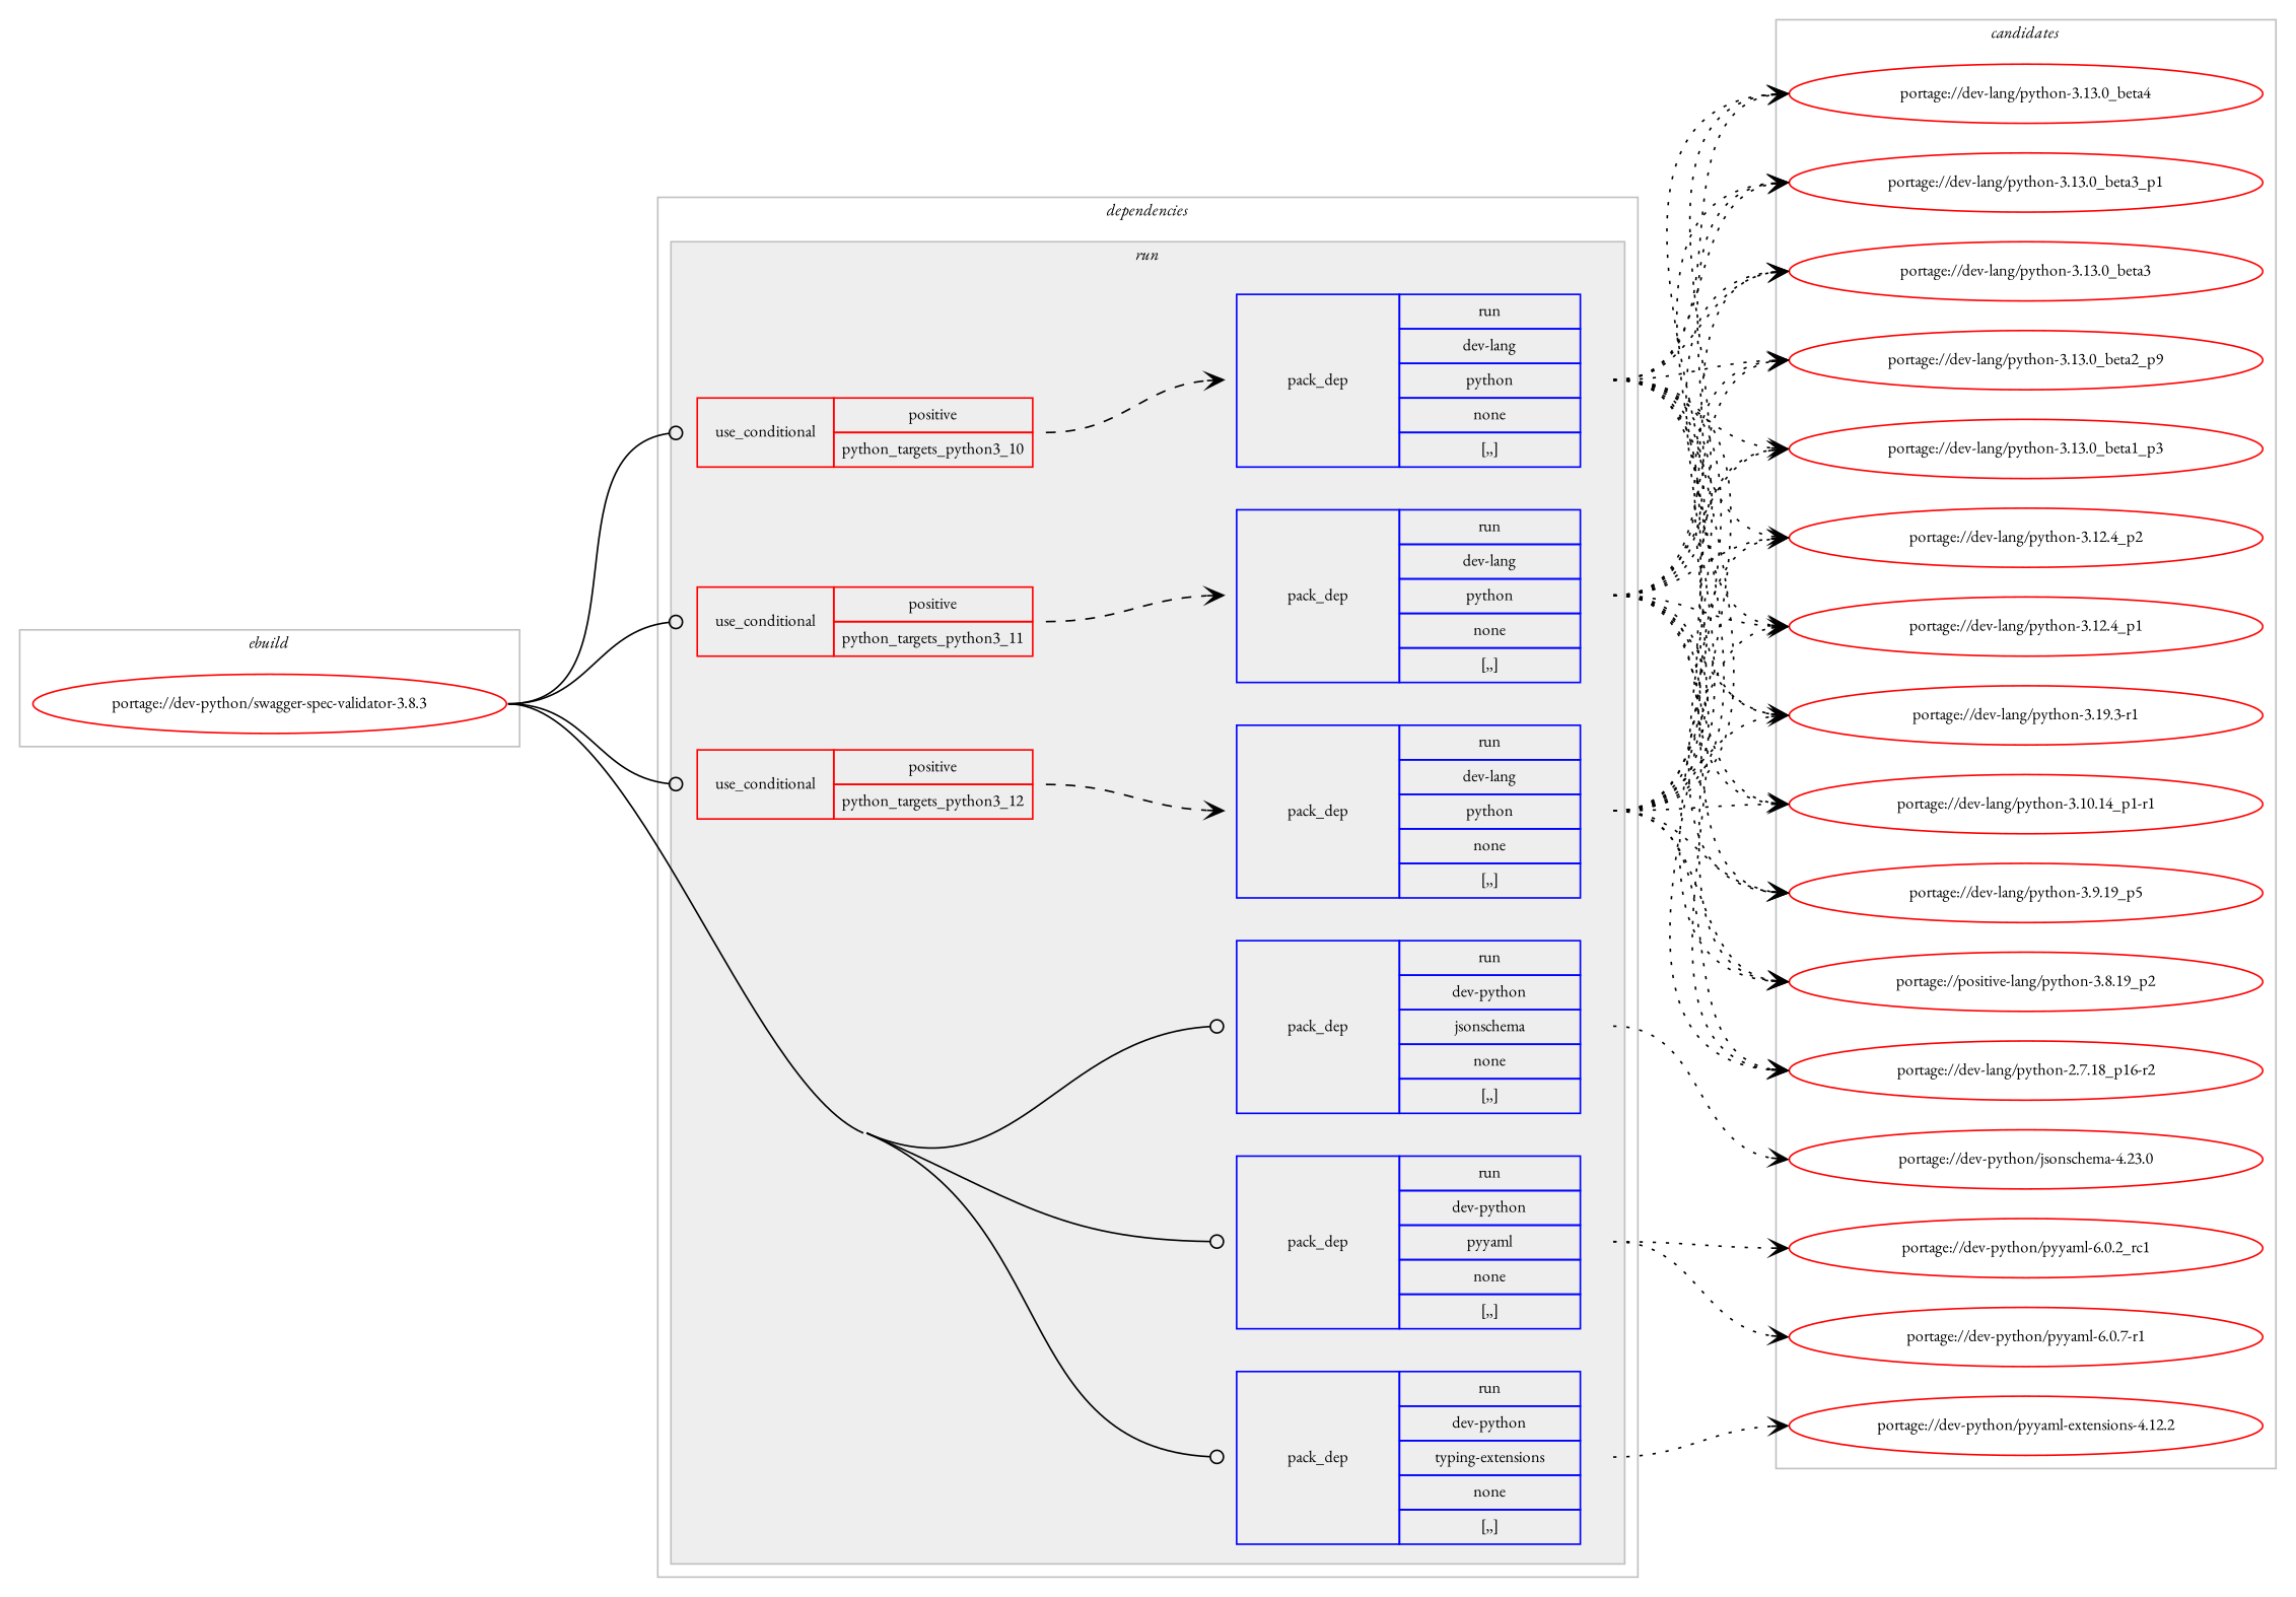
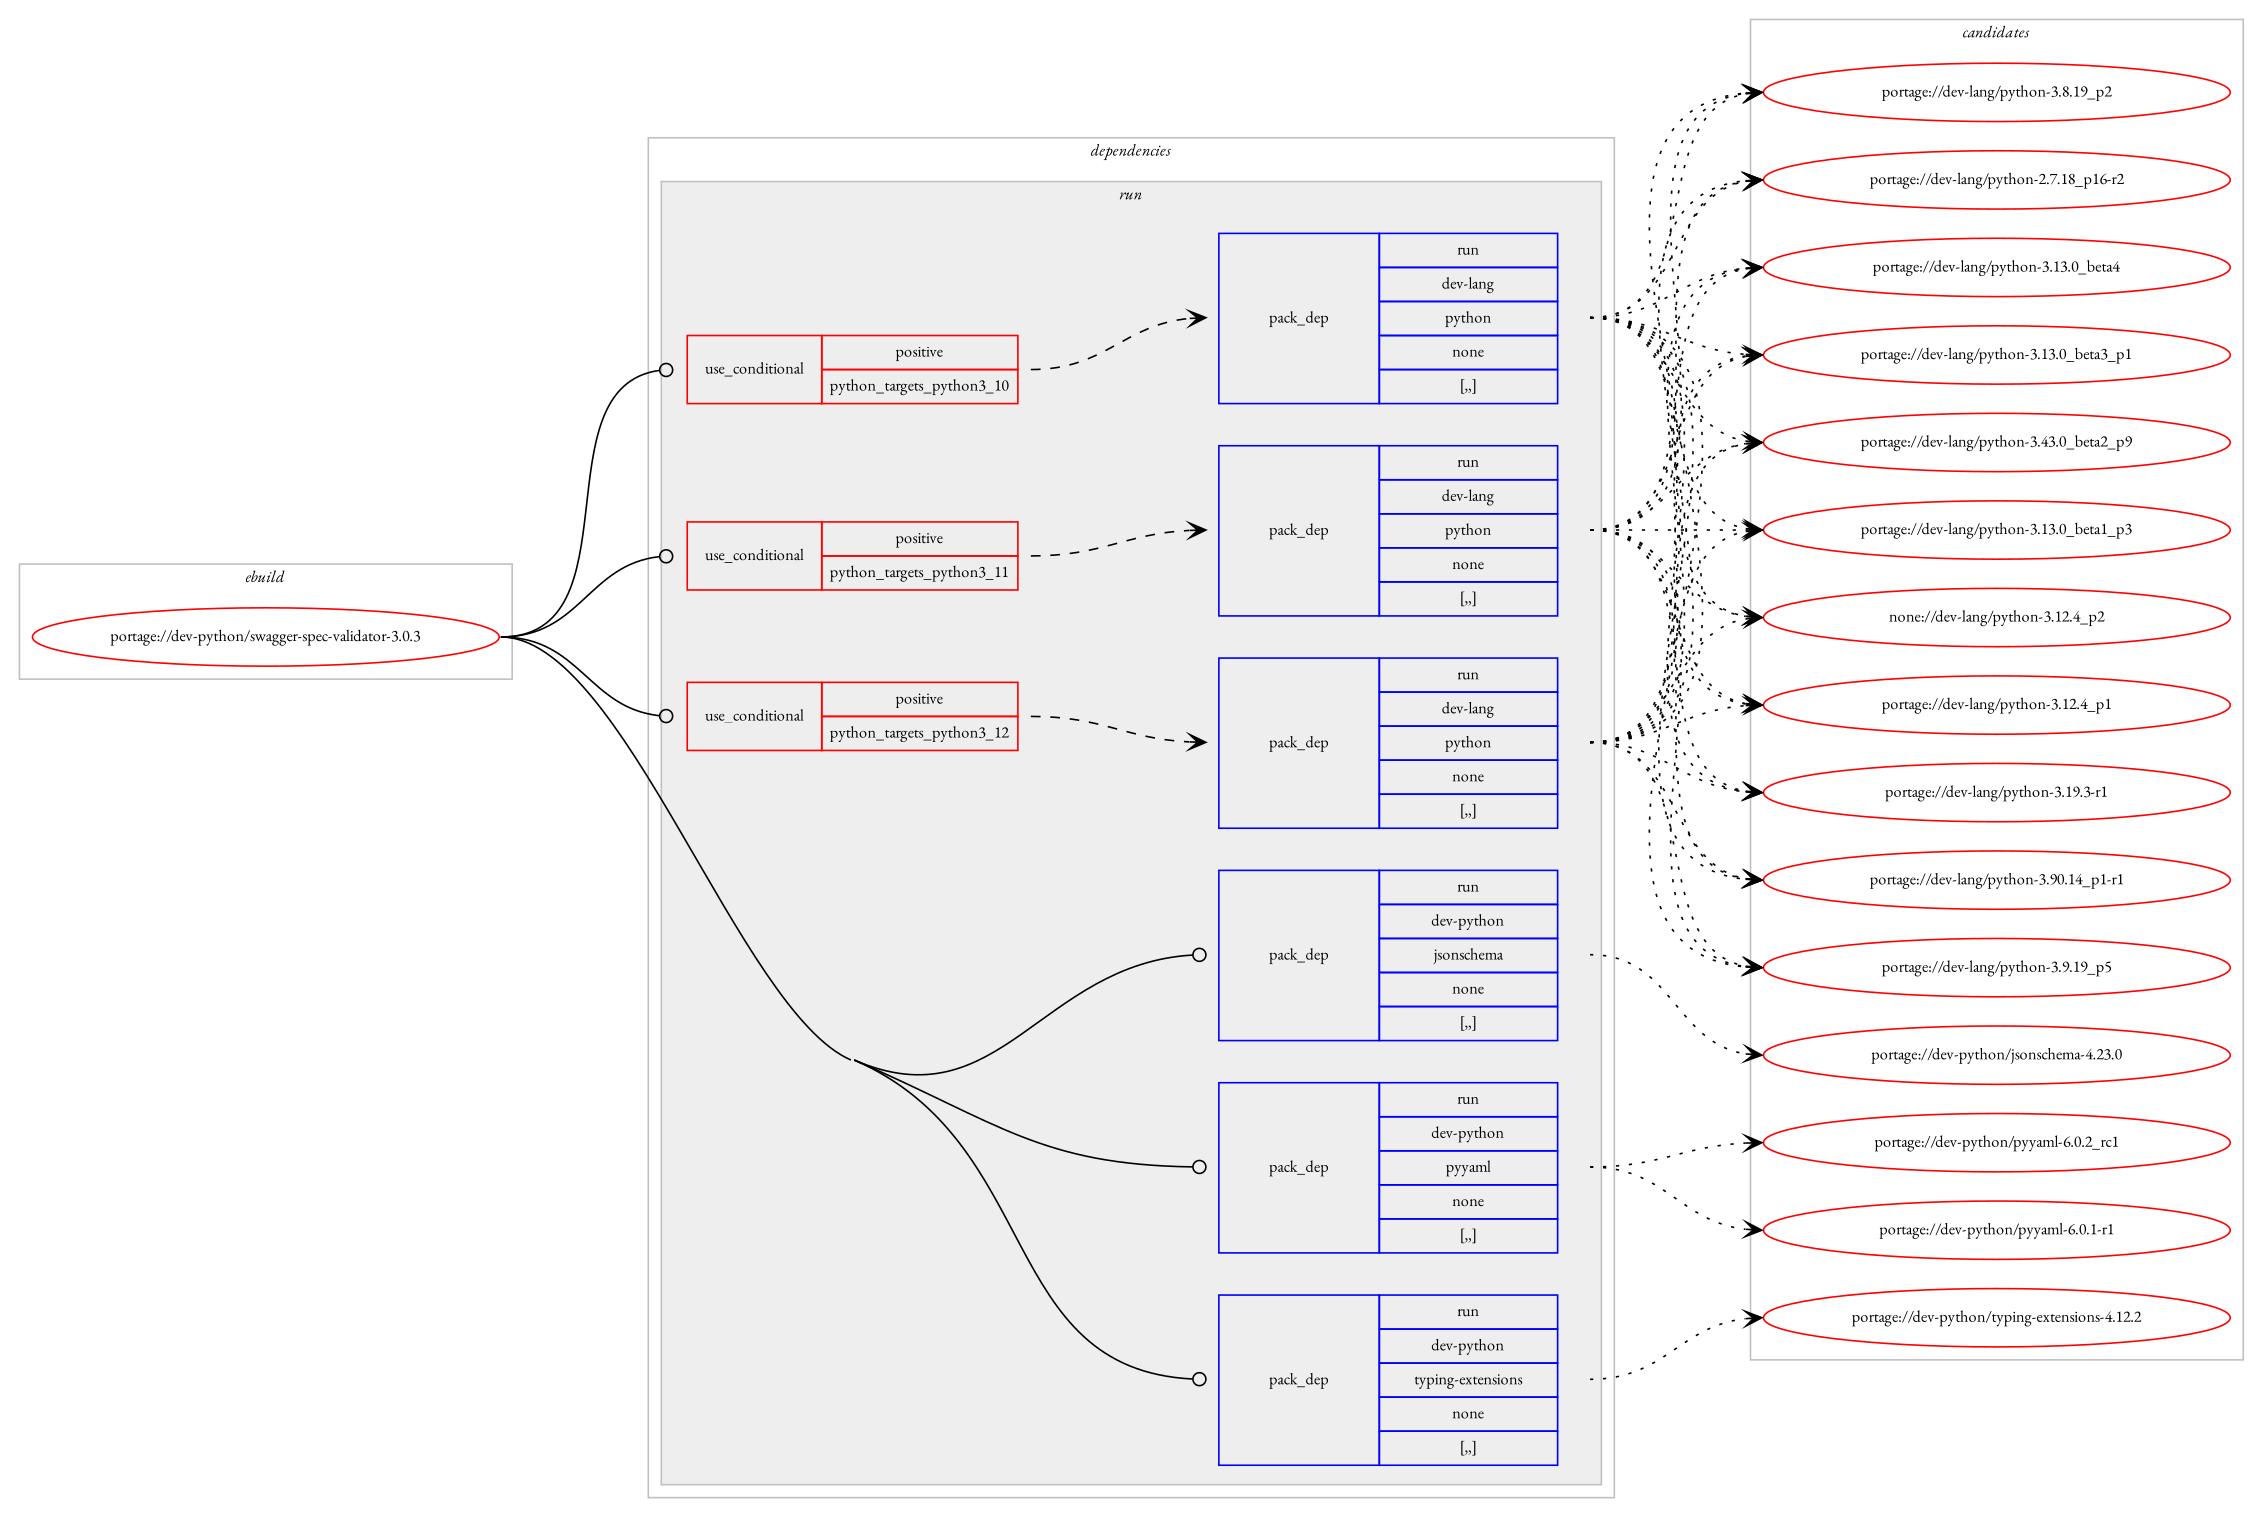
  digraph {
    compound=true
    concentrate=true
    fontname="EB Garamond"
    fontsize=10
    newrank=true
    rankdir=LR
    ranksep=1.5
    node [color=red fontname="EB Garamond" fontsize=10]
    edge [arrowhead=vee fontname="EB Garamond" headport=w style=dotted tailport=e weight=100]
-   n1 [label="portage://dev-python/swagger-spec-validator-3.8.3" width=4]
+   n1 [label="portage://dev-python/swagger-spec-validator-3.0.3" width=4]
    n2 [color=blue label=<<TABLE BORDER="0" CELLBORDER="1" CELLSPACING="0" CELLPADDING="4" WIDTH="220"><TR><TD ROWSPAN="6" CELLPADDING="30">pack_dep</TD></TR><TR><TD WIDTH="110">run</TD></TR><TR><TD>dev-lang</TD></TR><TR><TD>python</TD></TR><TR><TD>none</TD></TR><TR><TD>[,,]</TD></TR></TABLE>> shape=none]
    n3 [label=<<TABLE BORDER="0" CELLBORDER="1" CELLSPACING="0" CELLPADDING="4"><TR><TD ROWSPAN="3" CELLPADDING="10">use_conditional</TD></TR><TR><TD>positive</TD></TR><TR><TD>python_targets_python3_10</TD></TR></TABLE>> shape=none]
    n4 [color=blue label=<<TABLE BORDER="0" CELLBORDER="1" CELLSPACING="0" CELLPADDING="4" WIDTH="220"><TR><TD ROWSPAN="6" CELLPADDING="30">pack_dep</TD></TR><TR><TD WIDTH="110">run</TD></TR><TR><TD>dev-lang</TD></TR><TR><TD>python</TD></TR><TR><TD>none</TD></TR><TR><TD>[,,]</TD></TR></TABLE>> shape=none]
    n5 [label=<<TABLE BORDER="0" CELLBORDER="1" CELLSPACING="0" CELLPADDING="4"><TR><TD ROWSPAN="3" CELLPADDING="10">use_conditional</TD></TR><TR><TD>positive</TD></TR><TR><TD>python_targets_python3_11</TD></TR></TABLE>> shape=none]
    n6 [color=blue label=<<TABLE BORDER="0" CELLBORDER="1" CELLSPACING="0" CELLPADDING="4" WIDTH="220"><TR><TD ROWSPAN="6" CELLPADDING="30">pack_dep</TD></TR><TR><TD WIDTH="110">run</TD></TR><TR><TD>dev-lang</TD></TR><TR><TD>python</TD></TR><TR><TD>none</TD></TR><TR><TD>[,,]</TD></TR></TABLE>> shape=none]
    n7 [label=<<TABLE BORDER="0" CELLBORDER="1" CELLSPACING="0" CELLPADDING="4"><TR><TD ROWSPAN="3" CELLPADDING="10">use_conditional</TD></TR><TR><TD>positive</TD></TR><TR><TD>python_targets_python3_12</TD></TR></TABLE>> shape=none]
    n8 [color=blue label=<<TABLE BORDER="0" CELLBORDER="1" CELLSPACING="0" CELLPADDING="4" WIDTH="220"><TR><TD ROWSPAN="6" CELLPADDING="30">pack_dep</TD></TR><TR><TD WIDTH="110">run</TD></TR><TR><TD>dev-python</TD></TR><TR><TD>jsonschema</TD></TR><TR><TD>none</TD></TR><TR><TD>[,,]</TD></TR></TABLE>> shape=none]
    n9 [color=blue label=<<TABLE BORDER="0" CELLBORDER="1" CELLSPACING="0" CELLPADDING="4" WIDTH="220"><TR><TD ROWSPAN="6" CELLPADDING="30">pack_dep</TD></TR><TR><TD WIDTH="110">run</TD></TR><TR><TD>dev-python</TD></TR><TR><TD>pyyaml</TD></TR><TR><TD>none</TD></TR><TR><TD>[,,]</TD></TR></TABLE>> shape=none]
    n10 [color=blue label=<<TABLE BORDER="0" CELLBORDER="1" CELLSPACING="0" CELLPADDING="4" WIDTH="220"><TR><TD ROWSPAN="6" CELLPADDING="30">pack_dep</TD></TR><TR><TD WIDTH="110">run</TD></TR><TR><TD>dev-python</TD></TR><TR><TD>typing-extensions</TD></TR><TR><TD>none</TD></TR><TR><TD>[,,]</TD></TR></TABLE>> shape=none]
    n11 [label="portage://dev-lang/python-3.13.0_beta4" width=4]
    n12 [label="portage://dev-lang/python-3.13.0_beta3_p1" width=4]
-   n13 [label="portage://dev-lang/python-3.13.0_beta3" width=4]
-   n14 [label="portage://dev-lang/python-3.13.0_beta2_p9" width=4]
+   n14 [label="portage://dev-lang/python-3.43.0_beta2_p9" width=4]
    n15 [label="portage://dev-lang/python-3.13.0_beta1_p3" width=4]
-   n16 [label="portage://dev-lang/python-3.12.4_p2" width=4]
+   n16 [label="none://dev-lang/python-3.12.4_p2" width=4]
    n17 [label="portage://dev-lang/python-3.12.4_p1" width=4]
    n18 [label="portage://dev-lang/python-3.19.3-r1" width=4]
-   n19 [label="portage://dev-lang/python-3.10.14_p1-r1" width=4]
+   n19 [label="portage://dev-lang/python-3.90.14_p1-r1" width=4]
    n20 [label="portage://dev-lang/python-3.9.19_p5" width=4]
-   n21 [label="portage://positive-lang/python-3.8.19_p2" width=4]
+   n21 [label="portage://dev-lang/python-3.8.19_p2" width=4]
    n22 [label="portage://dev-lang/python-2.7.18_p16-r2" width=4]
    n23 [label="portage://dev-python/jsonschema-4.23.0" width=4]
    n24 [label="portage://dev-python/pyyaml-6.0.2_rc1" width=4]
-   n25 [label="portage://dev-python/pyyaml-6.0.7-r1" width=4]
-   n26 [label="portage://dev-python/pyyaml-extensions-4.12.2" width=4]
+   n25 [label="portage://dev-python/pyyaml-6.0.1-r1" width=4]
+   n26 [label="portage://dev-python/typing-extensions-4.12.2" width=4]
    subgraph cluster_1 {
      color=gray
      label=<<i>ebuild</i>>
      n1
    }
    subgraph cluster_2 {
      color=gray
      label=<<i>dependencies</i>>
      subgraph cluster_3 {
        color=gray
        fillcolor="#eeeeee"
        label=<<i>compile</i>>
        style=filled
      }
      subgraph cluster_4 {
        color=gray
        fillcolor="#eeeeee"
        label=<<i>compile and run</i>>
        style=filled
      }
      subgraph cluster_5 {
        color=gray
        fillcolor="#eeeeee"
        label=<<i>run</i>>
        style=filled
        subgraph sub_6 {
          color=gray
          fillcolor="#eeeeee"
          label=<<i>run</i>>
          style=filled
          n3
          subgraph sub_7 {
            color=gray
            fillcolor="#eeeeee"
            label=<<i>run</i>>
            style=filled
            n2
          }
        }
        subgraph sub_8 {
          color=gray
          fillcolor="#eeeeee"
          label=<<i>run</i>>
          style=filled
          n5
          subgraph sub_9 {
            color=gray
            fillcolor="#eeeeee"
            label=<<i>run</i>>
            style=filled
            n4
          }
        }
        subgraph sub_10 {
          color=gray
          fillcolor="#eeeeee"
          label=<<i>run</i>>
          style=filled
          n7
          subgraph sub_11 {
            color=gray
            fillcolor="#eeeeee"
            label=<<i>run</i>>
            style=filled
            n6
          }
        }
        subgraph sub_12 {
          color=gray
          fillcolor="#eeeeee"
          label=<<i>run</i>>
          style=filled
          n8
        }
        subgraph sub_13 {
          color=gray
          fillcolor="#eeeeee"
          label=<<i>run</i>>
          style=filled
          n9
        }
        subgraph sub_14 {
          color=gray
          fillcolor="#eeeeee"
          label=<<i>run</i>>
          style=filled
          n10
        }
      }
    }
    subgraph cluster_15 {
      color=gray
      label=<<i>candidates</i>>
      rank=same
      subgraph sub_16 {
        color=black
        label=<<i>candidates</i>>
        nodesep=1
        rank=same
        n11
        n12
-       n13
        n14
        n15
        n16
        n17
        n18
        n19
        n20
        n21
        n22
      }
      subgraph sub_17 {
        color=black
        label=<<i>candidates</i>>
        nodesep=1
        rank=same
        n11
        n12
-       n13
        n14
        n15
        n16
        n17
        n18
        n19
        n20
        n21
        n22
      }
      subgraph sub_18 {
        color=black
        label=<<i>candidates</i>>
        nodesep=1
        rank=same
        n11
        n12
-       n13
        n14
        n15
        n16
        n17
        n18
        n19
        n20
        n21
        n22
      }
      subgraph sub_19 {
        color=black
        label=<<i>candidates</i>>
        nodesep=1
        rank=same
        n23
      }
      subgraph sub_20 {
        color=black
        label=<<i>candidates</i>>
        nodesep=1
        rank=same
        n24
        n25
      }
      subgraph sub_21 {
        color=black
        label=<<i>candidates</i>>
        nodesep=1
        rank=same
        n26
      }
    }
    n1 -> n3 [arrowhead=odot style=solid weight=20]
    n1 -> n5 [arrowhead=odot style=solid weight=20]
    n1 -> n7 [arrowhead=odot style=solid weight=20]
    n1 -> n8 [arrowhead=odot style=solid weight=20]
    n1 -> n9 [arrowhead=odot style=solid weight=20]
    n1 -> n10 [arrowhead=odot style=solid weight=20]
    n2 -> n11
    n2 -> n12
-   n2 -> n13
    n2 -> n14
    n2 -> n15
    n2 -> n16
    n2 -> n17
    n2 -> n18
    n2 -> n19
    n2 -> n20
    n2 -> n21
    n2 -> n22
    n3 -> n2 [style=dashed weight=20]
    n4 -> n11
    n4 -> n12
-   n4 -> n13
    n4 -> n14
    n4 -> n15
    n4 -> n16
    n4 -> n17
    n4 -> n18
    n4 -> n19
    n4 -> n20
    n4 -> n21
    n4 -> n22
    n5 -> n4 [style=dashed weight=20]
    n6 -> n11
    n6 -> n12
-   n6 -> n13
    n6 -> n14
    n6 -> n15
    n6 -> n16
    n6 -> n17
    n6 -> n18
    n6 -> n19
    n6 -> n20
    n6 -> n21
    n6 -> n22
    n7 -> n6 [style=dashed weight=20]
    n8 -> n23
    n9 -> n24
    n9 -> n25
    n10 -> n26
  }
